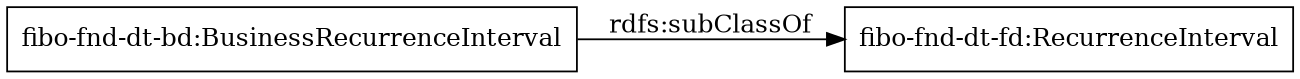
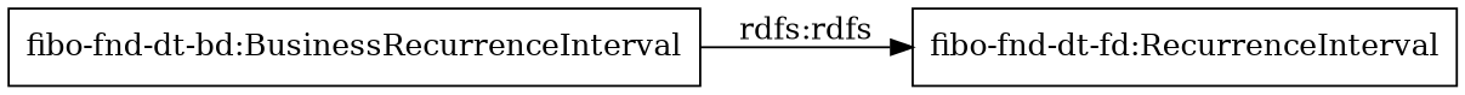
  digraph {
    rankdir=LR
    node [color=black shape=rectangle]
    "fibo-fnd-dt-bd:BusinessRecurrenceInterval"
    "fibo-fnd-dt-fd:RecurrenceInterval"
-   "fibo-fnd-dt-bd:BusinessRecurrenceInterval" -> "fibo-fnd-dt-fd:RecurrenceInterval" [label="rdfs:subClassOf"]
+   "fibo-fnd-dt-bd:BusinessRecurrenceInterval" -> "fibo-fnd-dt-fd:RecurrenceInterval" [label="rdfs:rdfs"]
  }
